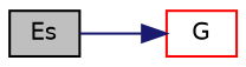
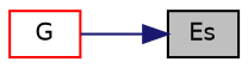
  digraph {
    rankdir=LR
    node [fontname=Helvetica fontsize=10 shape=record]
    n1 [color=black fillcolor=grey75 fontcolor=black height=0.2 label=Es style=filled width=0.4]
    n2 [color=red height=0.2 label=G width=0.4]
-   n1 -> n2 [color=midnightblue fontname=Helvetica fontsize=10 labelfontname=Helvetica labelfontsize=10 style=solid]
+   n2 -> n1 [color=midnightblue fontname=Helvetica fontsize=10 labelfontname=Helvetica labelfontsize=10 style=solid]
  }
